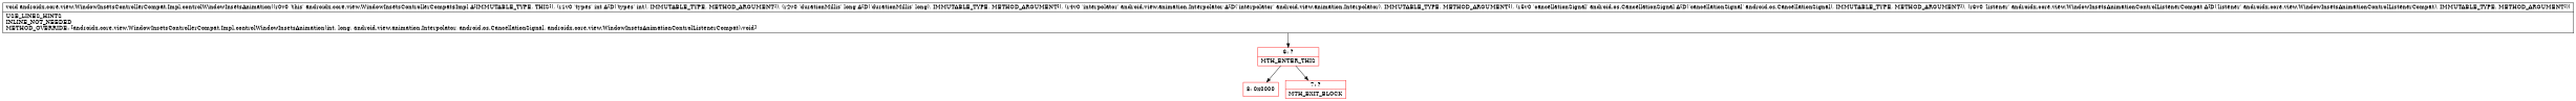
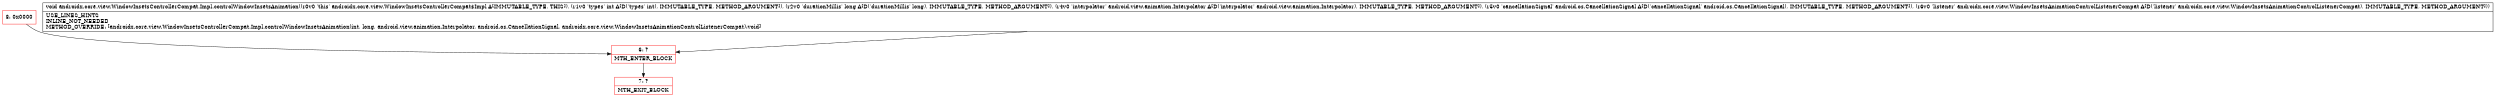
  digraph {
    node [color=red shape=record]
-   n1 [label="{6\:\ ?|MTH_ENTER_THIS\l}"]
+   n1 [label="{6\:\ ?|MTH_ENTER_BLOCK\l}"]
    n2 [label="{8\:\ 0x0000}"]
    n3 [label="{7\:\ ?|MTH_EXIT_BLOCK\l}"]
    n4 [label="{void androidx.core.view.WindowInsetsControllerCompat.Impl.controlWindowInsetsAnimation((r0v0 'this' androidx.core.view.WindowInsetsControllerCompat$Impl A[IMMUTABLE_TYPE, THIS]), (r1v0 'types' int A[D('types' int), IMMUTABLE_TYPE, METHOD_ARGUMENT]), (r2v0 'durationMillis' long A[D('durationMillis' long), IMMUTABLE_TYPE, METHOD_ARGUMENT]), (r4v0 'interpolator' android.view.animation.Interpolator A[D('interpolator' android.view.animation.Interpolator), IMMUTABLE_TYPE, METHOD_ARGUMENT]), (r5v0 'cancellationSignal' android.os.CancellationSignal A[D('cancellationSignal' android.os.CancellationSignal), IMMUTABLE_TYPE, METHOD_ARGUMENT]), (r6v0 'listener' androidx.core.view.WindowInsetsAnimationControlListenerCompat A[D('listener' androidx.core.view.WindowInsetsAnimationControlListenerCompat), IMMUTABLE_TYPE, METHOD_ARGUMENT]))  | USE_LINES_HINTS\lINLINE_NOT_NEEDED\lMETHOD_OVERRIDE: [androidx.core.view.WindowInsetsControllerCompat.Impl.controlWindowInsetsAnimation(int, long, android.view.animation.Interpolator, android.os.CancellationSignal, androidx.core.view.WindowInsetsAnimationControlListenerCompat):void]\l}" color=""]
    subgraph cluster_1 {
      label="R(0)"
    }
-   n1 -> n2
+   n2 -> n1
    n1 -> n3
    n4 -> n1
  }
